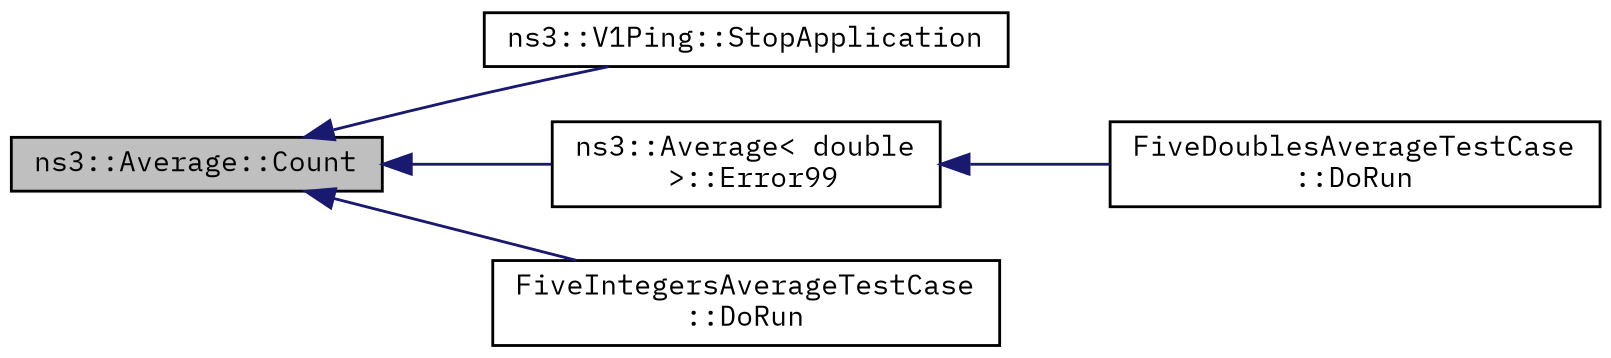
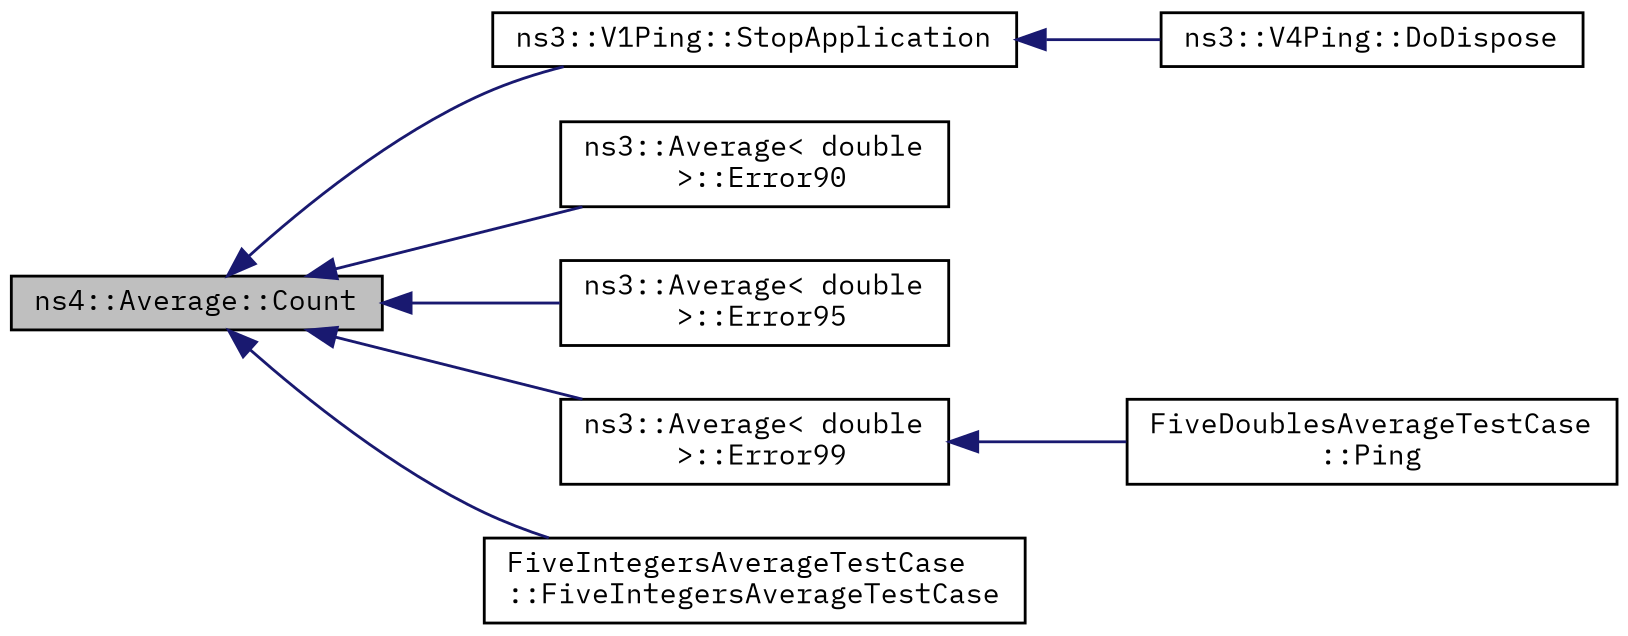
  digraph {
    fontname="IBM Plex Mono"
    rankdir=LR
    node [color=black fillcolor=white fontname="IBM Plex Mono" fontsize=10 shape=record style=filled]
    edge [color=midnightblue dir=back fontname="IBM Plex Mono" fontsize=10 labelfontname=Helvetica labelfontsize=10 style=solid]
-   n1 [fillcolor=grey75 fontcolor=black height=0.2 label="ns3::Average::Count" width=0.4]
+   n1 [fillcolor=grey75 fontcolor=black height=0.2 label="ns4::Average::Count" width=0.4]
    n2 [height=0.2 label="ns3::V1Ping::StopApplication" width=0.4]
+   n3 [height=0.2 label="ns3::Average\< double\l \>::Error90" width=0.4]
+   n4 [height=0.2 label="ns3::Average\< double\l \>::Error95" width=0.4]
    n5 [height=0.2 label="ns3::Average\< double\l \>::Error99" width=0.4]
-   n6 [height=0.2 label="FiveIntegersAverageTestCase\l::DoRun" width=0.4]
-   n8 [height=0.2 label="FiveDoublesAverageTestCase\l::DoRun" width=0.4]
+   n6 [height=0.2 label="FiveIntegersAverageTestCase\l::FiveIntegersAverageTestCase" width=0.4]
+   n7 [height=0.2 label="ns3::V4Ping::DoDispose" width=0.4]
+   n8 [height=0.2 label="FiveDoublesAverageTestCase\l::Ping" width=0.4]
    n1 -> n2
+   n1 -> n3
+   n1 -> n4
    n1 -> n5
    n1 -> n6
+   n2 -> n7
    n5 -> n8
  }
